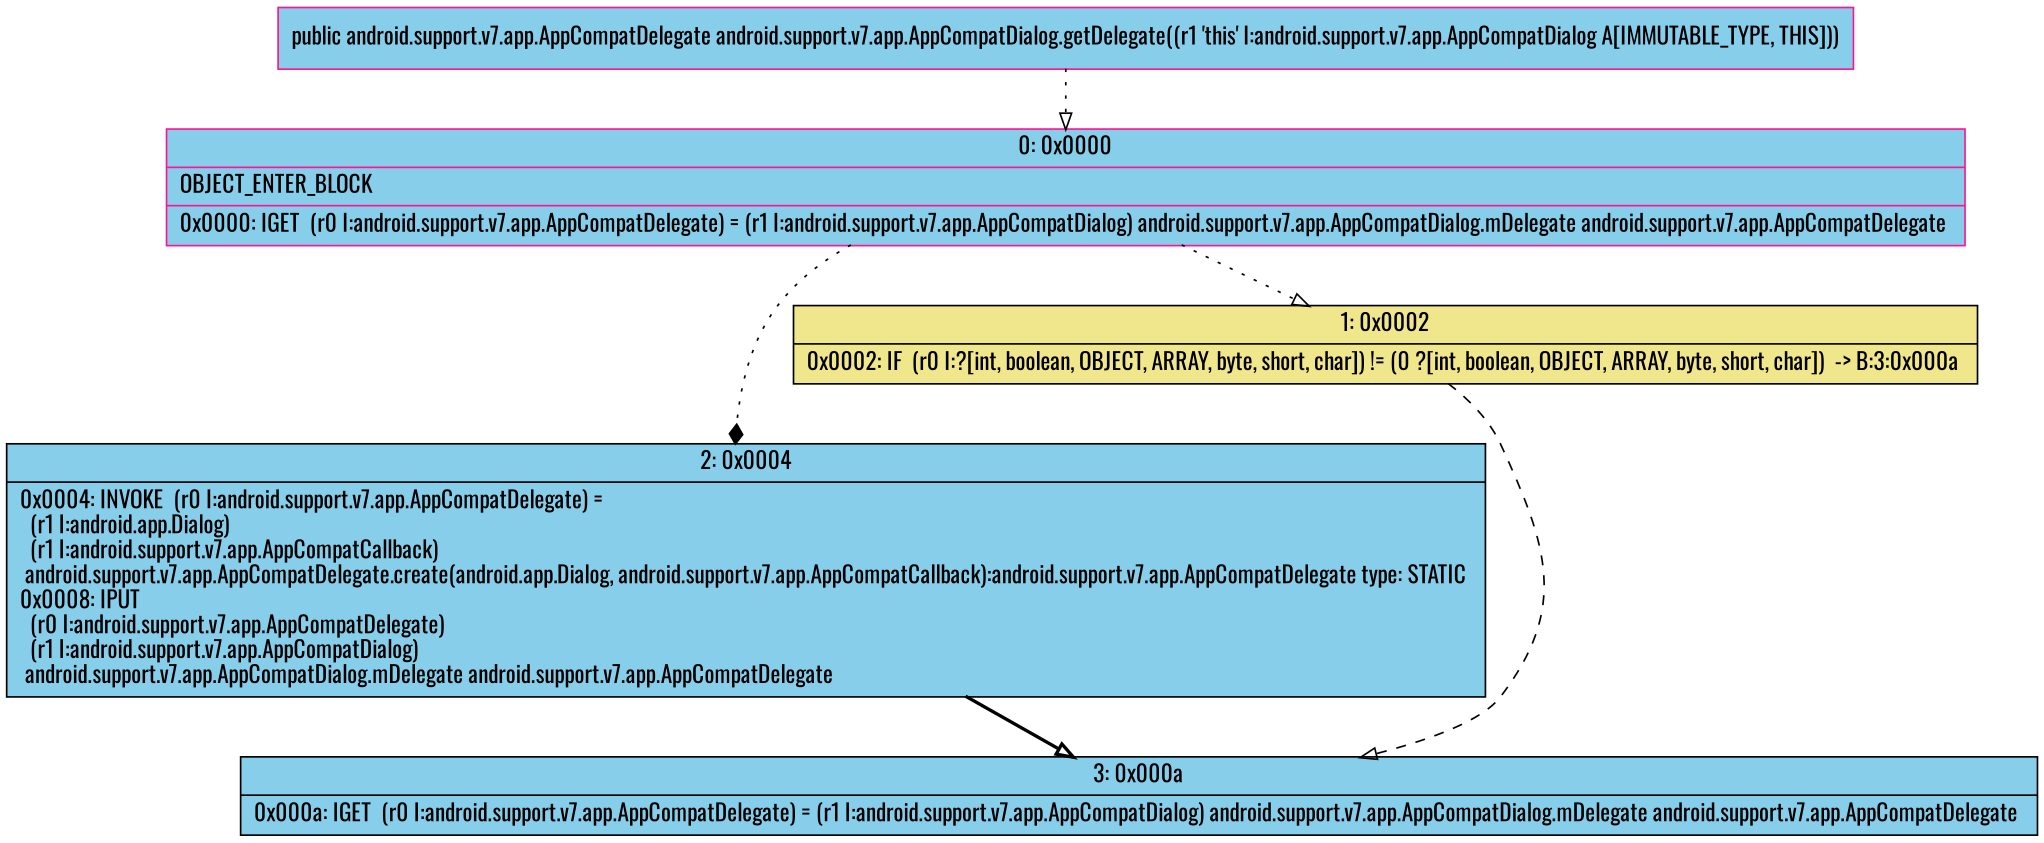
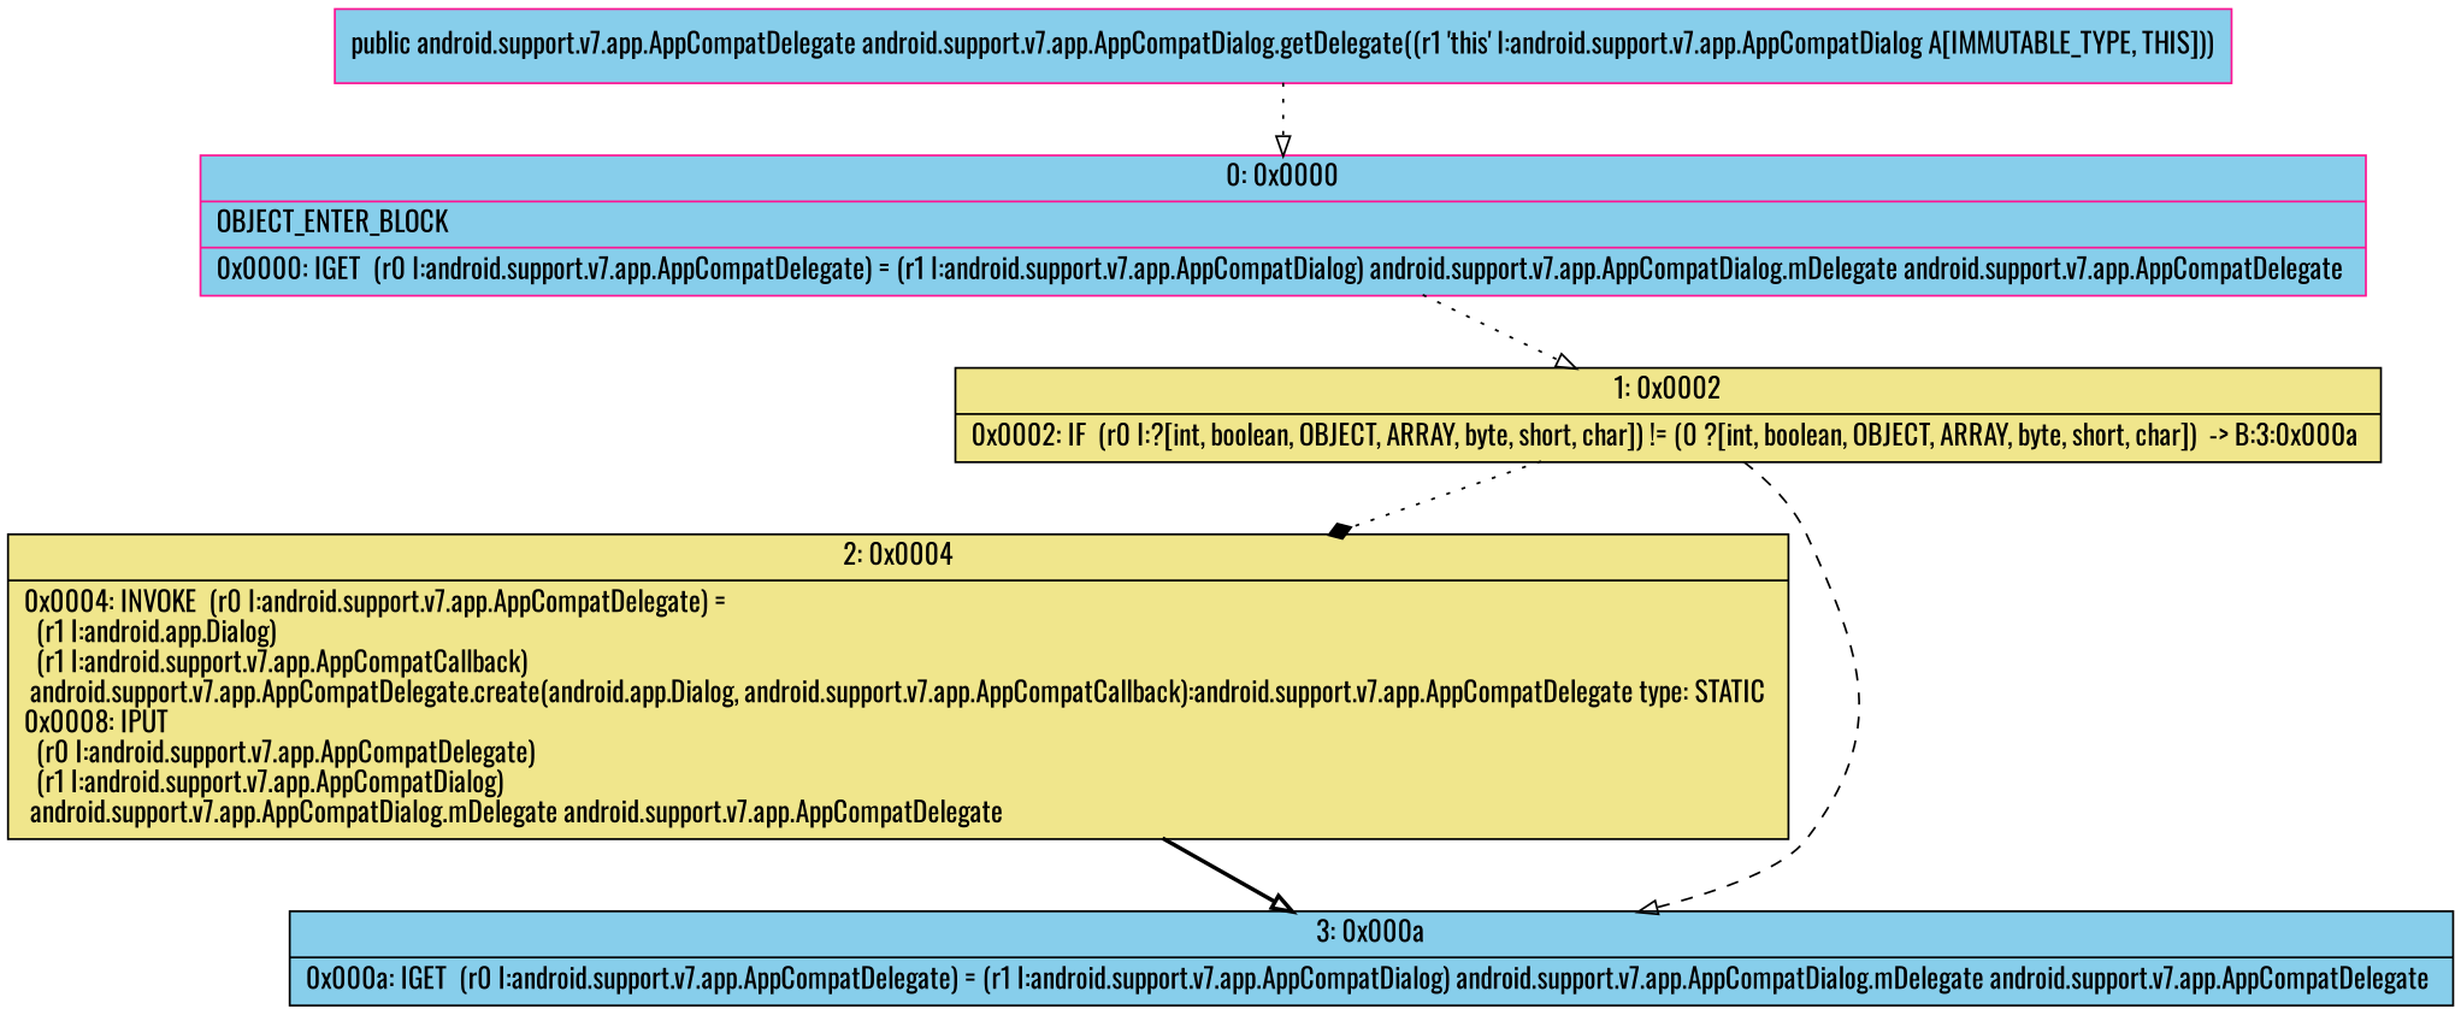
  digraph {
    fontname=Oswald
    node [color=black fillcolor=skyblue fontname=Oswald shape=record style=filled]
    edge [arrowhead=onormal fontname=Oswald style=dotted]
    n1 [color=deeppink label="{0\:\ 0x0000|OBJECT_ENTER_BLOCK\l|0x0000: IGET  (r0 I:android.support.v7.app.AppCompatDelegate) = (r1 I:android.support.v7.app.AppCompatDialog) android.support.v7.app.AppCompatDialog.mDelegate android.support.v7.app.AppCompatDelegate \l}"]
    n2 [fillcolor=khaki label="{1\:\ 0x0002|0x0002: IF  (r0 I:?[int, boolean, OBJECT, ARRAY, byte, short, char]) != (0 ?[int, boolean, OBJECT, ARRAY, byte, short, char])  \-\> B:3:0x000a \l}"]
-   n3 [label="{2\:\ 0x0004|0x0004: INVOKE  (r0 I:android.support.v7.app.AppCompatDelegate) = \l  (r1 I:android.app.Dialog)\l  (r1 I:android.support.v7.app.AppCompatCallback)\l android.support.v7.app.AppCompatDelegate.create(android.app.Dialog, android.support.v7.app.AppCompatCallback):android.support.v7.app.AppCompatDelegate type: STATIC \l0x0008: IPUT  \l  (r0 I:android.support.v7.app.AppCompatDelegate)\l  (r1 I:android.support.v7.app.AppCompatDialog)\l android.support.v7.app.AppCompatDialog.mDelegate android.support.v7.app.AppCompatDelegate \l}"]
+   n3 [fillcolor=khaki label="{2\:\ 0x0004|0x0004: INVOKE  (r0 I:android.support.v7.app.AppCompatDelegate) = \l  (r1 I:android.app.Dialog)\l  (r1 I:android.support.v7.app.AppCompatCallback)\l android.support.v7.app.AppCompatDelegate.create(android.app.Dialog, android.support.v7.app.AppCompatCallback):android.support.v7.app.AppCompatDelegate type: STATIC \l0x0008: IPUT  \l  (r0 I:android.support.v7.app.AppCompatDelegate)\l  (r1 I:android.support.v7.app.AppCompatDialog)\l android.support.v7.app.AppCompatDialog.mDelegate android.support.v7.app.AppCompatDelegate \l}"]
    n4 [label="{3\:\ 0x000a|0x000a: IGET  (r0 I:android.support.v7.app.AppCompatDelegate) = (r1 I:android.support.v7.app.AppCompatDialog) android.support.v7.app.AppCompatDialog.mDelegate android.support.v7.app.AppCompatDelegate \l}"]
    n5 [color=deeppink label="{public android.support.v7.app.AppCompatDelegate android.support.v7.app.AppCompatDialog.getDelegate((r1 'this' I:android.support.v7.app.AppCompatDialog A[IMMUTABLE_TYPE, THIS])) }"]
    n1 -> n2
-   n1 -> n3 [arrowhead=diamond]
+   n2 -> n3 [arrowhead=diamond]
    n2 -> n4 [style=dashed]
    n3 -> n4 [style=bold]
    n5 -> n1
  }
